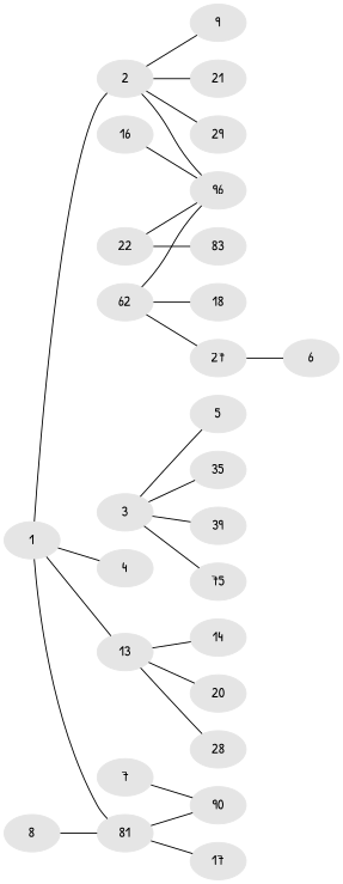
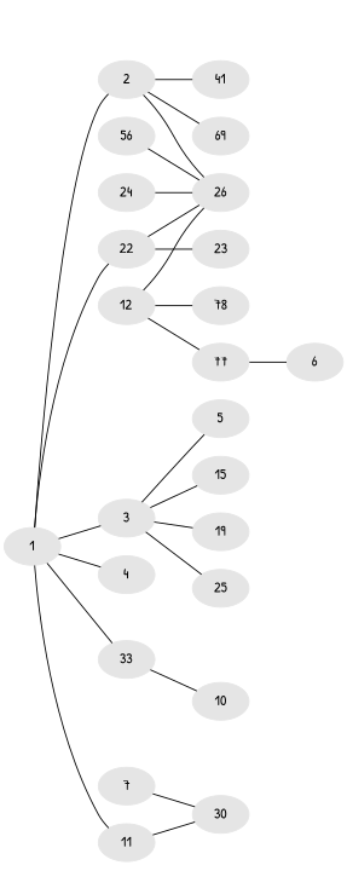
  graph {
    fontname="Patrick Hand"
    rankdir=LR
    node [color=gray90 fontname="Patrick Hand" style=filled]
    edge [fontname="Patrick Hand" weight=1.0]
    1
    2
    3
    4
-   11 [label=81]
-   13
+   11
+   13 [label=33]
    22
-   9
-   21
-   26 [label=96]
-   29
+   21 [label=41]
+   26
+   29 [label=69]
    5
-   15 [label=35]
-   19 [label=39]
-   25 [label=75]
-   17
-   30 [label=90]
-   14
-   20
-   28
-   23 [label=83]
+   15
+   19
+   25
+   30
+   20 [label=10]
+   23
    7
-   8
-   12 [label=62]
-   18
-   27
+   12
+   18 [label=78]
+   27 [label=77]
    6
-   16
+   16 [label=56]
+   24
    1 -- 2
+   1 -- 3
    1 -- 4
    1 -- 11
    1 -- 13
-   2 -- 9
+   1 -- 22
    2 -- 21
    2 -- 26
    2 -- 29
    3 -- 5
    3 -- 15
    3 -- 19
    3 -- 25
-   11 -- 17
    11 -- 30
-   13 -- 14
    13 -- 20
-   13 -- 28
    22 -- 26
    22 -- 23
    7 -- 30
-   8 -- 11
    12 -- 26
    12 -- 18
    12 -- 27
    27 -- 6
    16 -- 26
+   24 -- 26
  }
